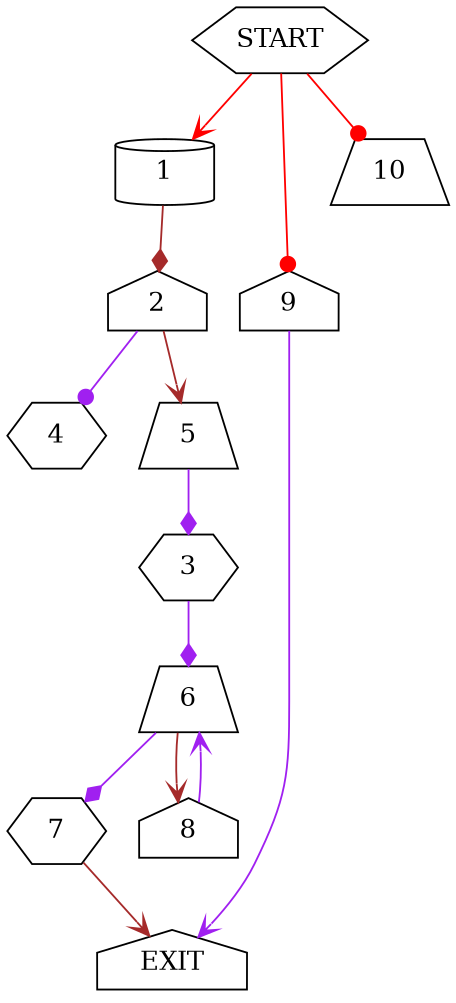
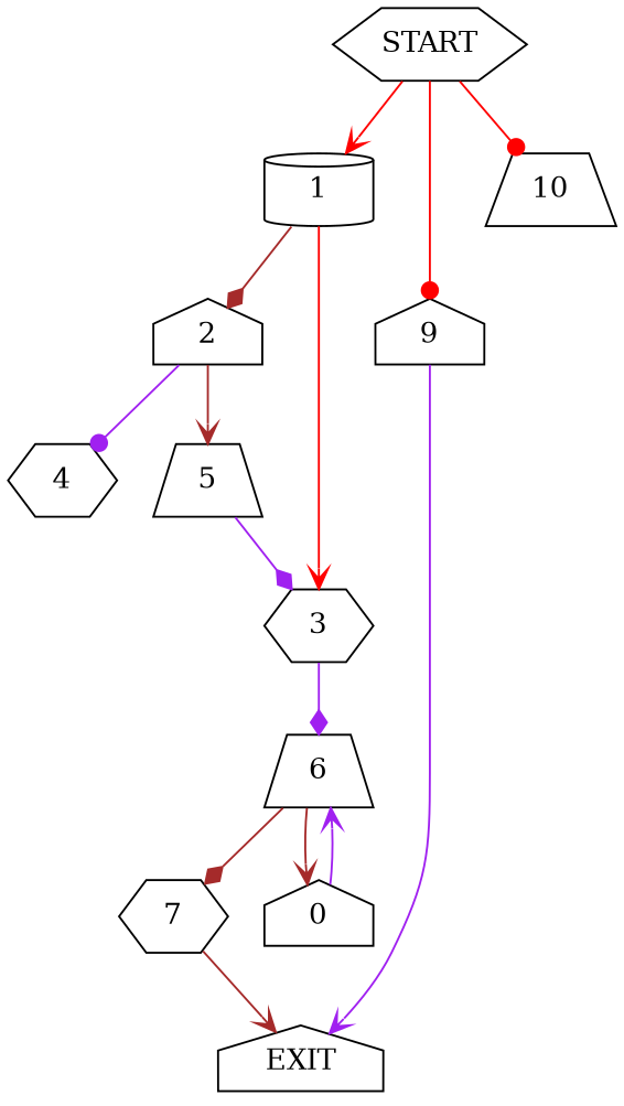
  digraph {
    node [shape=hexagon]
    edge [arrowhead=vee color=purple]
    n1 [label=START]
    1 [shape=cylinder]
    9 [shape=house]
    10 [shape=trapezium]
    2 [shape=house]
    3
    n7 [label=EXIT shape=house]
    4
    5 [shape=trapezium]
    6 [shape=trapezium]
    7
-   8 [shape=house]
+   8 [shape=house label=0]
    n1 -> 1 [color=red]
    n1 -> 9 [arrowhead=dot color=red]
    n1 -> 10 [arrowhead=dot color=red]
    1 -> 2 [arrowhead=diamond color=brown]
+   1 -> 3 [color=red]
    9 -> n7
    2 -> 4 [arrowhead=dot]
    2 -> 5 [color=brown]
    3 -> 6 [arrowhead=diamond]
    5 -> 3 [arrowhead=diamond]
-   6 -> 7 [arrowhead=diamond]
+   6 -> 7 [arrowhead=diamond color=brown]
    6 -> 8 [color=brown]
    7 -> n7 [color=brown]
    8 -> 6
  }
